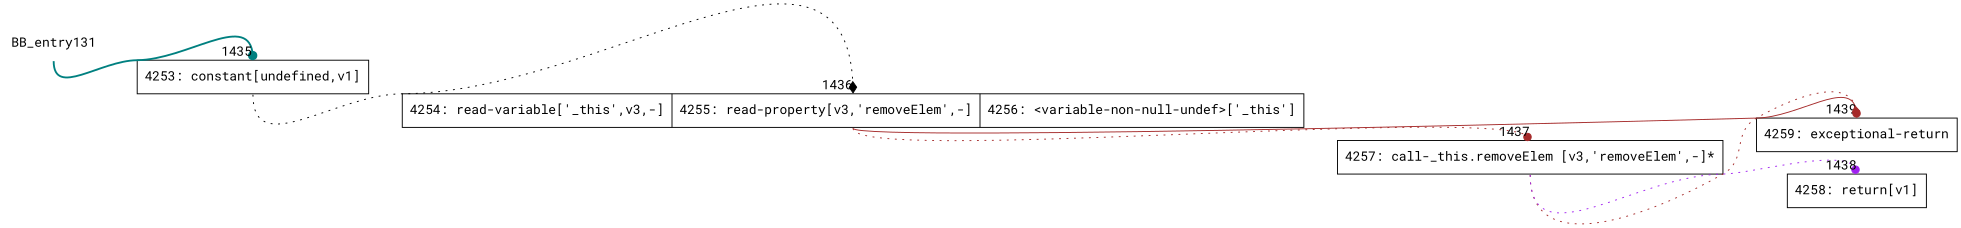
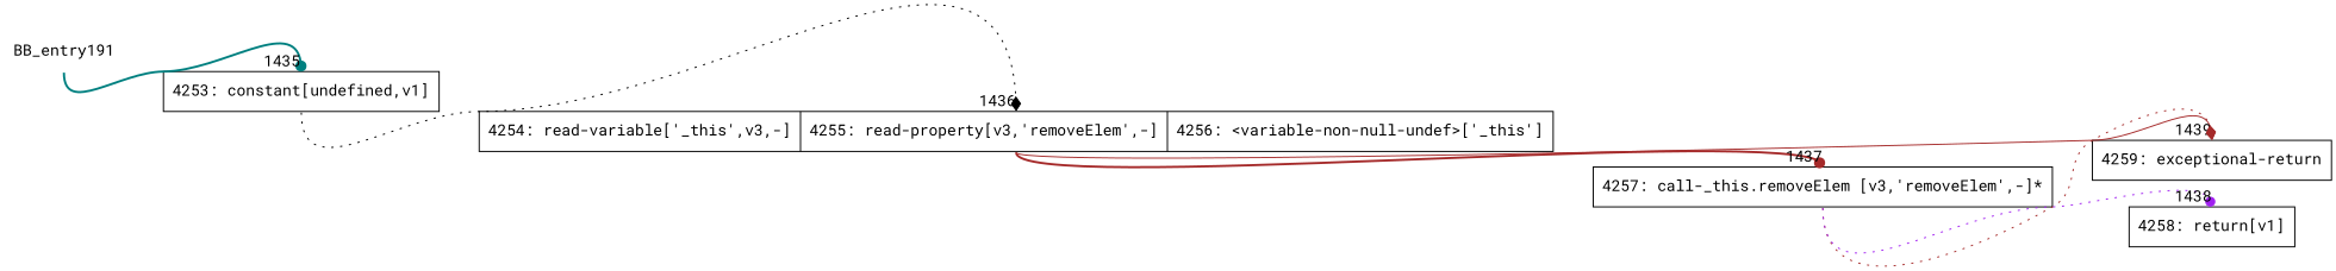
  digraph {
    fontname="Roboto Mono"
    rankdir=LR
    node [fontname="Roboto Mono" shape=record]
    edge [arrowhead=dot color=brown fontname="Roboto Mono" headport=n style=dotted tailport=s]
-   BB_entry131 [shape=none]
+   BB_entry131 [shape=none label=BB_entry191]
    n2 [label="{4253: constant[undefined,v1]}"]
    n3 [label="{4254: read-variable['_this',v3,-]|4255: read-property[v3,'removeElem',-]|4256: \<variable-non-null-undef\>['_this']}"]
    n4 [label="{4257: call-_this.removeElem [v3,'removeElem',-]*}"]
    n5 [label="{4259: exceptional-return}"]
    n6 [label="{4258: return[v1]}"]
    BB_entry131 -> n2 [color=teal headlabel="    1435" style=bold]
    n2 -> n3 [arrowhead=diamond color=black headlabel="      1436"]
-   n3 -> n4 [headlabel="      1437"]
-   n3 -> n5 [headlabel="      1439" style=solid]
+   n3 -> n4 [headlabel="      1437" style=bold]
+   n3 -> n5 [arrowhead=diamond headlabel="      1439" style=solid]
    n4 -> n5 [arrowhead=diamond]
    n4 -> n6 [color=purple headlabel="      1438"]
  }
